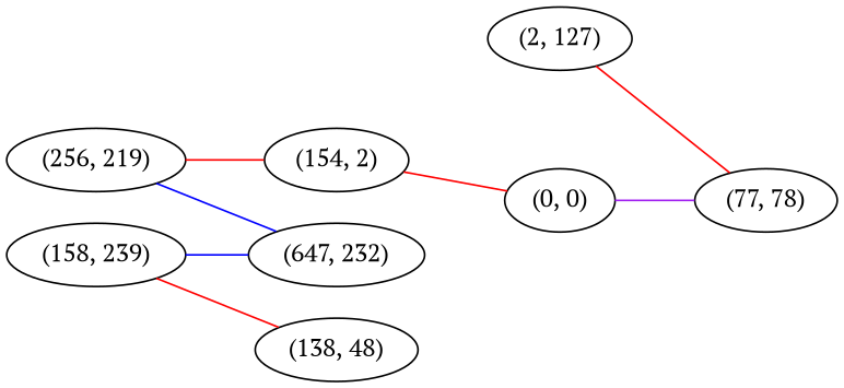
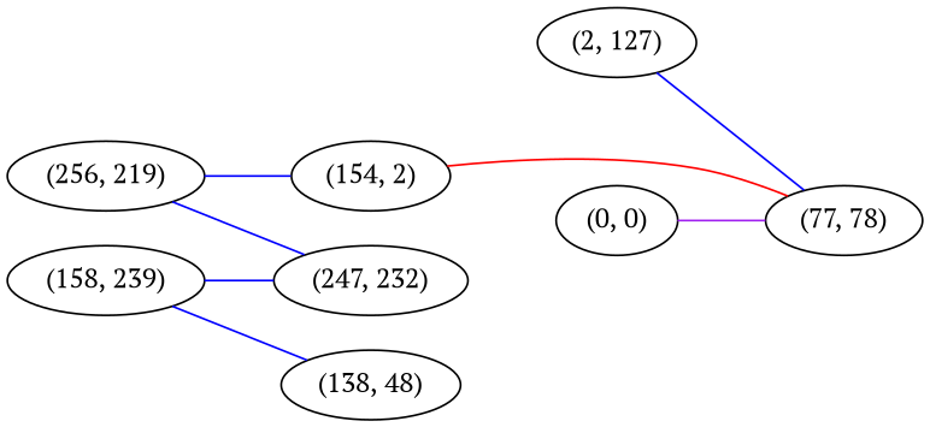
  graph {
    fontname="PT Serif"
    rankdir=LR
    node [fontname="PT Serif"]
    edge [color=red fontname="PT Serif" weight=1]
    n1 [label="(77, 78)"]
    "(2, 127)"
    "(256, 219)"
-   "(247, 232)" [label="(647, 232)"]
+   "(247, 232)"
    "(154, 2)"
    "(0, 0)"
    "(158, 239)"
    "(138, 48)"
-   "(2, 127)" -- n1
+   "(2, 127)" -- n1 [color=blue]
    "(256, 219)" -- "(247, 232)" [color=blue]
-   "(256, 219)" -- "(154, 2)"
-   "(154, 2)" -- "(0, 0)"
+   "(256, 219)" -- "(154, 2)" [color=blue]
+   "(154, 2)" -- n1
    "(0, 0)" -- n1 [color=purple weight=4]
    "(158, 239)" -- "(247, 232)" [color=blue weight=3]
-   "(158, 239)" -- "(138, 48)"
+   "(158, 239)" -- "(138, 48)" [color=blue]
  }
